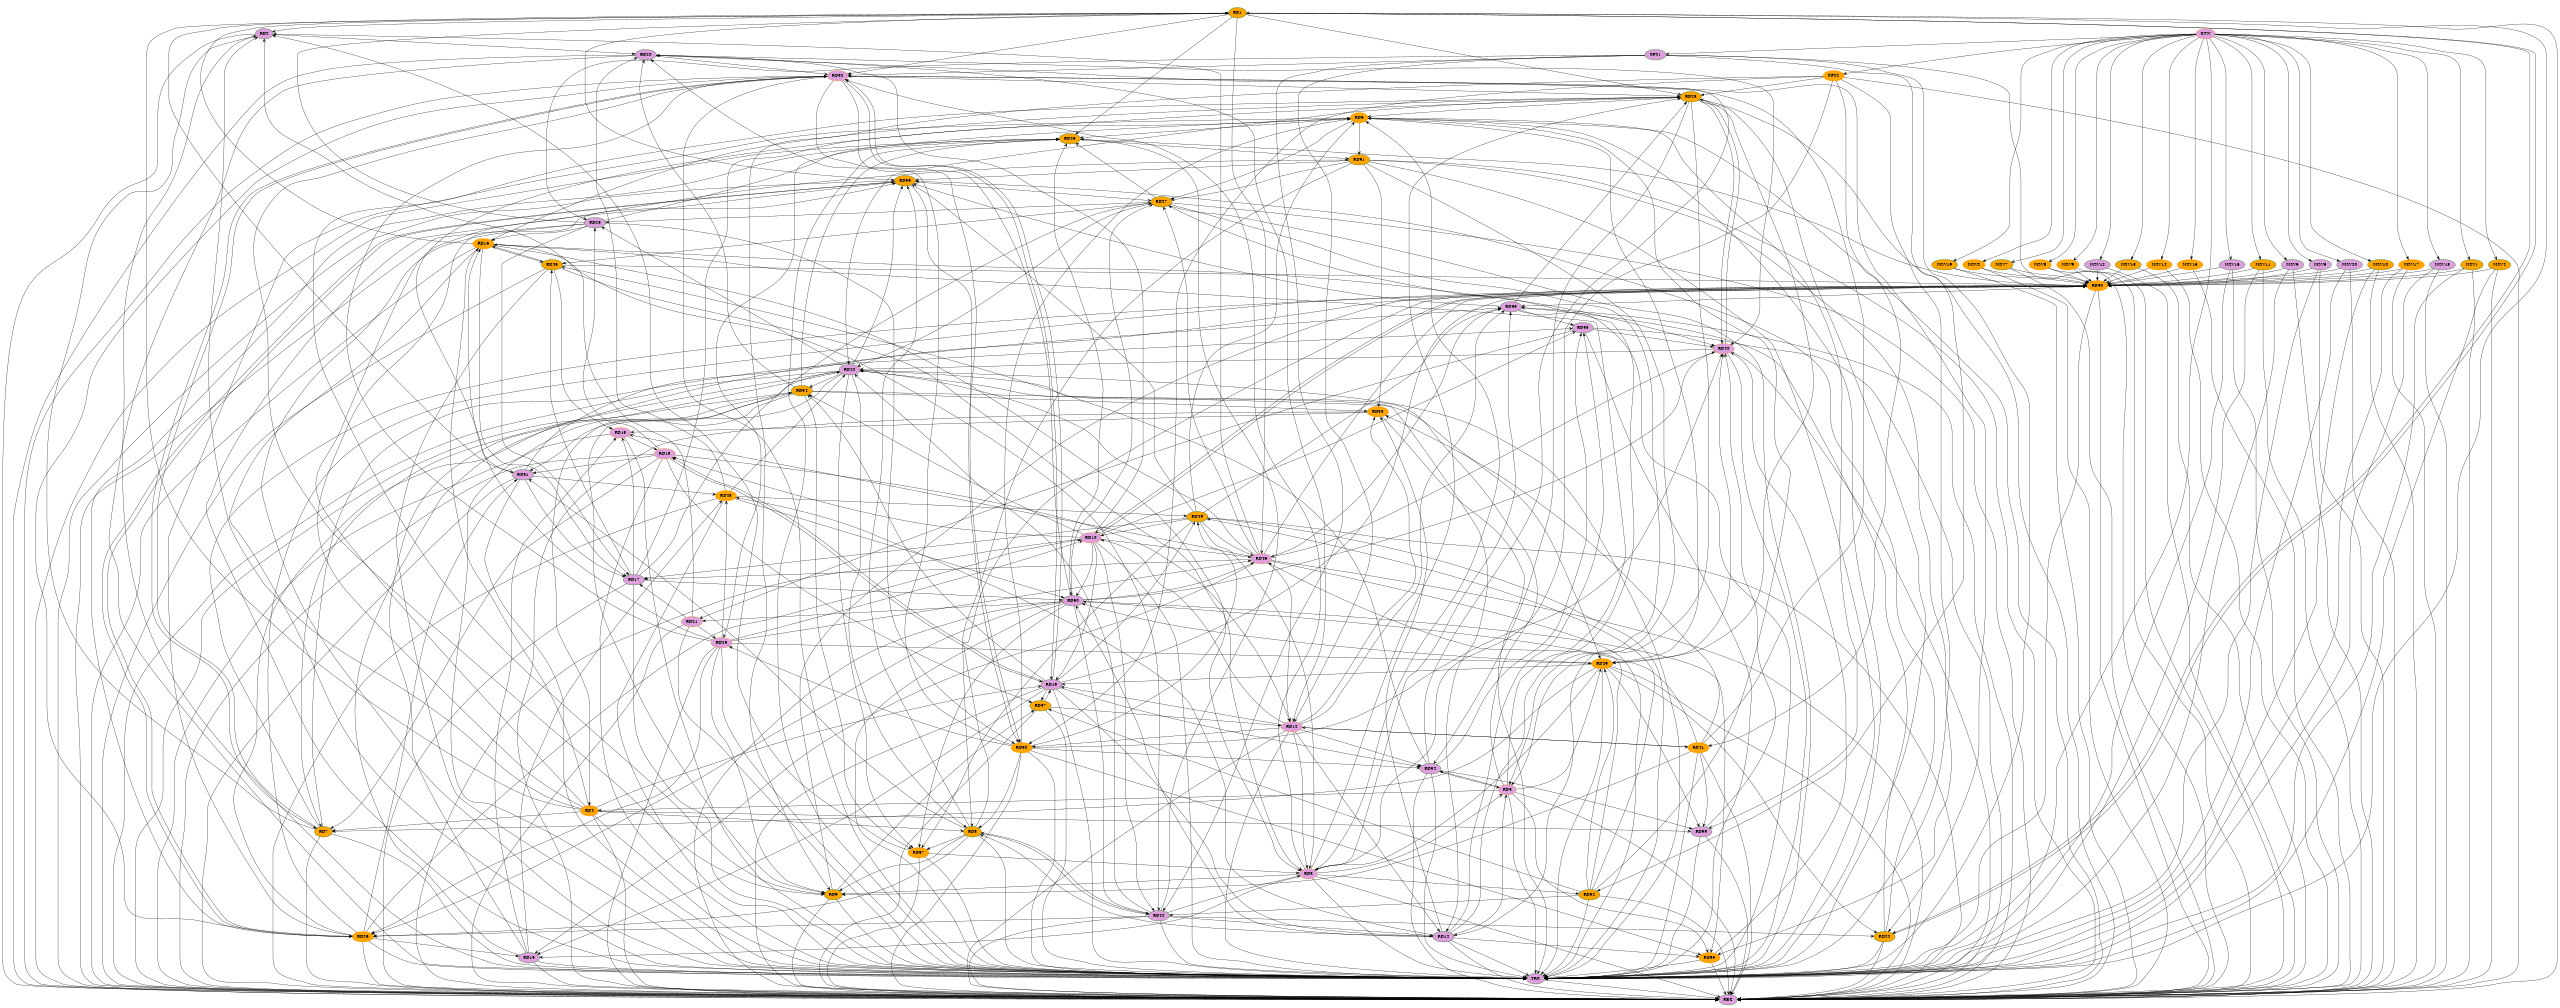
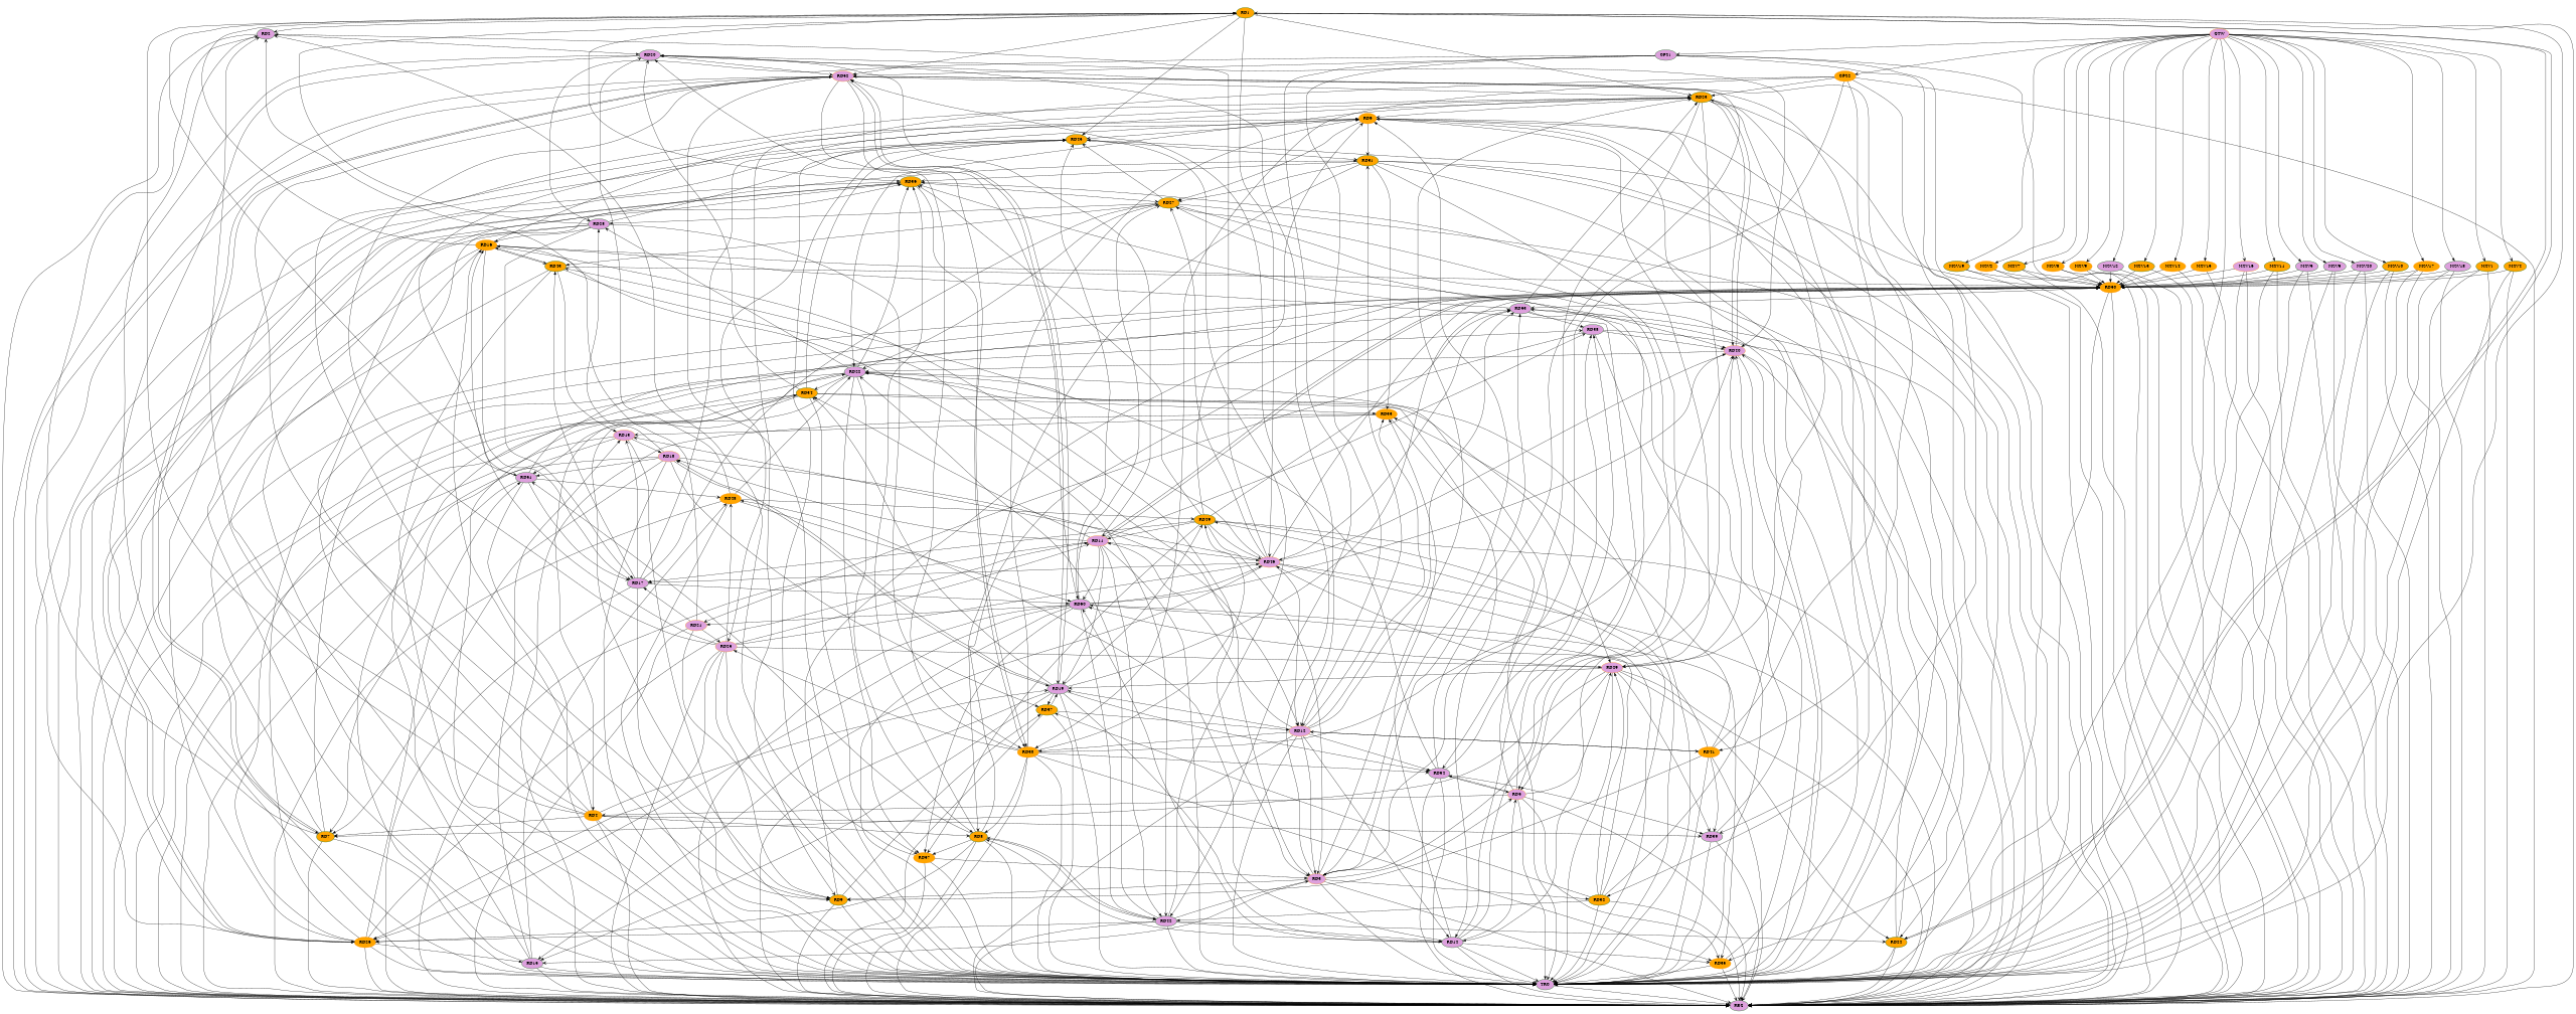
  strict digraph {
    node [color=darkgreen fillcolor=orange style=filled]
    edge [arrowhead=normal]
    n1 [label=RD1]
    n2 [fillcolor=plum label=RD2]
    n3 [label=RD23]
    n4 [label=RD24]
    n5 [label=RD36]
    n6 [label=RD45]
    n7 [color=darkorange fillcolor=plum label=RD46]
    n8 [fillcolor=plum label=RD51]
    n9 [color=darkorange fillcolor=plum label=RD52]
    n10 [fillcolor=plum label=REG]
    n11 [fillcolor=plum label=TRC]
    n12 [fillcolor=plum label=RD20]
    n13 [color=darkorange label=RD6]
    n14 [label=RD9]
    n15 [fillcolor=plum label=RD22]
-   n16 [color=darkorange label=RD29]
+   n16 [color=darkorange fillcolor=plum label=RD29]
    n17 [fillcolor=plum label=RD54]
    n18 [color=darkorange fillcolor=plum label=RD40]
    n19 [fillcolor=plum label=RD14]
    n20 [fillcolor=plum label=RD53]
    n21 [label=RD27]
    n22 [color=darkorange label=RD26]
    n23 [color=darkorange label=RD30]
    n24 [label=RD31]
    n25 [color=darkorange label=RD50]
    n26 [fillcolor=plum label=RD15]
    n27 [color=darkorange fillcolor=plum label=RD12]
    n28 [color=darkorange fillcolor=plum label=RD13]
    n29 [fillcolor=plum label=RD17]
    n30 [color=darkorange label=RD48]
    n31 [label=RD7]
    n32 [fillcolor=plum label=RD19]
    n33 [fillcolor=plum label=RD60]
    n34 [color=darkorange fillcolor=plum label=RD3]
    n35 [color=darkorange fillcolor=plum label=RD5]
    n36 [label=RD32]
    n37 [color=darkorange label=RD4]
    n38 [color=darkorange label=RD16]
    n39 [color=darkorange label=RD35]
    n40 [fillcolor=plum label=RD39]
    n41 [color=darkorange fillcolor=plum label=RD25]
    n42 [label=RD37]
    n43 [fillcolor=plum label=RD42]
    n44 [label=RD49]
    n45 [fillcolor=plum label=RD38]
    n46 [label=RD8]
    n47 [color=darkorange label=RD57]
    n48 [label=RD43]
    n49 [color=darkorange fillcolor=plum label=RD18]
    n50 [label=RD34]
    n51 [color=darkorange label=RD33]
    n52 [fillcolor=plum label=RD28]
-   n53 [color=darkorange fillcolor=plum label=RD10]
+   n53 [color=darkorange fillcolor=plum label=RD11]
    n54 [color=darkorange fillcolor=plum label=RD21]
    n55 [color=darkorange label=RD41]
    n56 [fillcolor=plum label=CPS1]
    n57 [color=darkorange label=CPS2]
    n58 [color=darkorange fillcolor=plum label=GTW]
    n59 [label=MSV1]
    n60 [color=darkorange label=MSV2]
    n61 [label=MSV4]
    n62 [fillcolor=plum label=MSV5]
    n63 [fillcolor=plum label=MSV6]
    n64 [label=MSV7]
    n65 [color=darkorange label=MSV8]
    n66 [color=darkorange label=MSV9]
    n67 [label=MSV10]
    n68 [label=MSV11]
    n69 [fillcolor=plum label=MSV12]
    n70 [label=MSV13]
    n71 [color=darkorange label=MSV14]
    n72 [color=darkorange label=MSV15]
-   n73 [fillcolor=plum label=MSV16]
+   n73 [color=darkorange fillcolor=plum label=MSV16]
    n74 [color=darkorange label=MSV17]
    n75 [fillcolor=plum label=MSV18]
    n76 [label=MSV19]
    n77 [fillcolor=plum label=MSV20]
    n1 -> n2 [arrowhead=vee]
    n1 -> n3 [arrowhead=vee]
    n1 -> n4
    n1 -> n5
    n1 -> n6
    n1 -> n7 [arrowhead=vee]
    n1 -> n8 [arrowhead=vee]
    n1 -> n9
    n1 -> n10 [arrowhead=vee]
    n1 -> n11
    n2 -> n10 [arrowhead=vee]
    n2 -> n11 [arrowhead=vee]
    n2 -> n12
    n3 -> n10 [arrowhead=vee]
    n3 -> n11
    n3 -> n13 [arrowhead=vee]
    n3 -> n14
    n3 -> n15
    n3 -> n16 [arrowhead=vee]
    n3 -> n17 [arrowhead=vee]
    n3 -> n18
    n3 -> n19
    n4 -> n1 [arrowhead=vee]
    n4 -> n5
    n4 -> n10
    n4 -> n11
    n4 -> n20 [arrowhead=vee]
    n5 -> n10
    n5 -> n11 [arrowhead=vee]
    n5 -> n21 [arrowhead=vee]
    n5 -> n22
    n5 -> n23
    n6 -> n10
    n6 -> n11 [arrowhead=vee]
    n6 -> n24 [arrowhead=vee]
    n6 -> n25 [arrowhead=vee]
    n7 -> n2
    n7 -> n10
    n7 -> n11
    n7 -> n15
    n7 -> n20
    n7 -> n21 [arrowhead=vee]
    n7 -> n25 [arrowhead=vee]
    n7 -> n26 [arrowhead=vee]
    n7 -> n27 [arrowhead=vee]
    n7 -> n28 [arrowhead=vee]
    n7 -> n29
    n8 -> n10 [arrowhead=vee]
    n8 -> n11
    n8 -> n13
    n8 -> n25
    n8 -> n29 [arrowhead=vee]
    n8 -> n30 [arrowhead=vee]
    n9 -> n3 [arrowhead=vee]
    n9 -> n4
    n9 -> n10 [arrowhead=vee]
    n9 -> n11
    n9 -> n14 [arrowhead=vee]
    n9 -> n22 [arrowhead=vee]
    n9 -> n23
    n9 -> n31
    n9 -> n32 [arrowhead=vee]
    n9 -> n33
    n11 -> n10 [arrowhead=vee]
    n12 -> n9 [arrowhead=vee]
    n12 -> n10 [arrowhead=vee]
    n12 -> n11
    n12 -> n18
    n12 -> n27 [arrowhead=vee]
    n13 -> n6 [arrowhead=vee]
    n13 -> n10
    n13 -> n11 [arrowhead=vee]
    n13 -> n16 [arrowhead=vee]
    n13 -> n21
    n13 -> n24 [arrowhead=vee]
    n13 -> n40 [arrowhead=vee]
    n13 -> n41 [arrowhead=vee]
    n14 -> n10 [arrowhead=vee]
    n14 -> n11 [arrowhead=vee]
    n14 -> n25
    n14 -> n42
    n15 -> n5
    n15 -> n10
    n15 -> n11
    n15 -> n14
    n15 -> n19
-   n15 -> n31 [arrowhead=vee]
+   n28 -> n31 [arrowhead=vee]
    n15 -> n37
    n15 -> n46
    n15 -> n47
    n15 -> n50 [arrowhead=vee]
    n15 -> n52 [arrowhead=vee]
    n16 -> n4
    n16 -> n10 [arrowhead=vee]
    n16 -> n11
    n16 -> n18 [arrowhead=vee]
    n16 -> n31 [arrowhead=vee]
    n16 -> n32 [arrowhead=vee]
    n16 -> n33
    n16 -> n34
    n16 -> n40 [arrowhead=vee]
    n17 -> n10 [arrowhead=vee]
    n17 -> n11 [arrowhead=vee]
    n17 -> n12
    n17 -> n35 [arrowhead=vee]
    n17 -> n40
    n17 -> n45
    n17 -> n48 [arrowhead=vee]
    n18 -> n3 [arrowhead=vee]
    n18 -> n7 [arrowhead=vee]
    n18 -> n10 [arrowhead=vee]
    n18 -> n11
    n18 -> n15 [arrowhead=vee]
    n19 -> n10 [arrowhead=vee]
    n19 -> n11 [arrowhead=vee]
    n19 -> n21
    n19 -> n30
    n19 -> n33 [arrowhead=vee]
    n19 -> n35 [arrowhead=vee]
    n19 -> n39 [arrowhead=vee]
    n19 -> n45
    n19 -> n46
    n19 -> n51
    n20 -> n3
    n20 -> n5 [arrowhead=vee]
    n20 -> n10 [arrowhead=vee]
    n20 -> n11 [arrowhead=vee]
    n20 -> n45
    n21 -> n6 [arrowhead=vee]
    n21 -> n10 [arrowhead=vee]
    n21 -> n11
    n21 -> n15 [arrowhead=vee]
    n21 -> n35
    n21 -> n48
    n21 -> n52
    n22 -> n5
    n22 -> n6
    n22 -> n8
    n22 -> n10
    n22 -> n11
    n22 -> n13
    n22 -> n25
    n22 -> n26
    n22 -> n50
    n22 -> n53
    n23 -> n10 [arrowhead=vee]
    n23 -> n11 [arrowhead=vee]
    n23 -> n12
    n23 -> n13
    n23 -> n17 [arrowhead=vee]
    n23 -> n18 [arrowhead=vee]
    n23 -> n39 [arrowhead=vee]
    n23 -> n41
    n23 -> n44
    n23 -> n46
    n24 -> n5 [arrowhead=vee]
    n24 -> n10 [arrowhead=vee]
    n24 -> n11
    n24 -> n21 [arrowhead=vee]
    n24 -> n35
    n24 -> n39 [arrowhead=vee]
    n24 -> n46 [arrowhead=vee]
    n24 -> n51 [arrowhead=vee]
    n25 -> n10
    n25 -> n11 [arrowhead=vee]
    n25 -> n20 [arrowhead=vee]
    n25 -> n53 [arrowhead=vee]
    n26 -> n10 [arrowhead=vee]
    n26 -> n11
    n26 -> n15
    n26 -> n20 [arrowhead=vee]
    n26 -> n28
    n26 -> n30 [arrowhead=vee]
    n27 -> n10
    n27 -> n11
    n27 -> n17
    n27 -> n19
    n27 -> n20 [arrowhead=vee]
    n27 -> n23
+   n27 -> n24 [arrowhead=vee]
    n27 -> n32 [arrowhead=vee]
    n27 -> n34
    n27 -> n51
    n27 -> n53
    n27 -> n55 [arrowhead=vee]
    n28 -> n10
    n28 -> n11 [arrowhead=vee]
    n28 -> n49
    n29 -> n3 [arrowhead=vee]
    n29 -> n10 [arrowhead=vee]
    n29 -> n11
    n29 -> n21 [arrowhead=vee]
    n29 -> n28 [arrowhead=vee]
    n29 -> n33
    n29 -> n48
    n30 -> n10
    n30 -> n11 [arrowhead=vee]
    n30 -> n12 [arrowhead=vee]
    n30 -> n15
    n30 -> n33
    n30 -> n44 [arrowhead=vee]
    n31 -> n2 [arrowhead=vee]
    n31 -> n9
    n31 -> n10
    n31 -> n11 [arrowhead=vee]
    n31 -> n25 [arrowhead=vee]
    n31 -> n45 [arrowhead=vee]
    n32 -> n9
    n32 -> n10
    n32 -> n11 [arrowhead=vee]
    n32 -> n17
    n32 -> n19
    n32 -> n25 [arrowhead=vee]
    n32 -> n26
    n32 -> n42
    n32 -> n44 [arrowhead=vee]
    n32 -> n49
    n32 -> n50 [arrowhead=vee]
    n33 -> n6 [arrowhead=vee]
    n33 -> n7
    n33 -> n10
    n33 -> n11
    n33 -> n18
    n33 -> n21 [arrowhead=vee]
    n33 -> n22 [arrowhead=vee]
    n33 -> n39 [arrowhead=vee]
    n33 -> n43
    n33 -> n47
    n33 -> n54
    n34 -> n3 [arrowhead=vee]
    n34 -> n9
    n34 -> n10 [arrowhead=vee]
    n34 -> n11 [arrowhead=vee]
    n34 -> n13
    n34 -> n14 [arrowhead=vee]
    n34 -> n20
    n34 -> n26 [arrowhead=vee]
    n34 -> n35 [arrowhead=vee]
    n34 -> n36
    n35 -> n10
    n35 -> n11
    n35 -> n15
    n35 -> n16 [arrowhead=vee]
    n35 -> n17
    n35 -> n37 [arrowhead=vee]
    n35 -> n38
    n35 -> n39 [arrowhead=vee]
    n36 -> n7
    n36 -> n10 [arrowhead=vee]
    n36 -> n11 [arrowhead=vee]
    n36 -> n13 [arrowhead=vee]
    n36 -> n16
    n36 -> n42 [arrowhead=vee]
    n36 -> n43
    n36 -> n44
    n37 -> n1
    n37 -> n2 [arrowhead=vee]
    n37 -> n5
    n37 -> n10
    n37 -> n11
    n37 -> n24
    n37 -> n31 [arrowhead=vee]
    n37 -> n32 [arrowhead=vee]
    n37 -> n38
    n37 -> n40 [arrowhead=vee]
    n37 -> n46 [arrowhead=vee]
    n38 -> n1
    n38 -> n3
    n38 -> n10
    n38 -> n11
    n38 -> n18
    n38 -> n29 [arrowhead=vee]
    n38 -> n34 [arrowhead=vee]
    n38 -> n43 [arrowhead=vee]
    n38 -> n48 [arrowhead=vee]
    n39 -> n10 [arrowhead=vee]
    n39 -> n11 [arrowhead=vee]
    n39 -> n18 [arrowhead=vee]
    n40 -> n10 [arrowhead=vee]
    n40 -> n11
    n40 -> n18 [arrowhead=vee]
    n41 -> n7
    n41 -> n9
    n41 -> n10
    n41 -> n11
    n41 -> n14
    n41 -> n16
    n41 -> n22
    n41 -> n30 [arrowhead=vee]
    n41 -> n38
    n41 -> n53 [arrowhead=vee]
    n42 -> n10
    n42 -> n11 [arrowhead=vee]
    n42 -> n27
    n42 -> n32
    n43 -> n4 [arrowhead=vee]
    n43 -> n6
    n43 -> n10 [arrowhead=vee]
    n43 -> n11
    n43 -> n15 [arrowhead=vee]
    n43 -> n19 [arrowhead=vee]
    n43 -> n22
    n43 -> n34 [arrowhead=vee]
    n43 -> n46 [arrowhead=vee]
    n44 -> n5 [arrowhead=vee]
    n44 -> n7 [arrowhead=vee]
    n44 -> n10
    n44 -> n11
    n44 -> n13 [arrowhead=vee]
    n44 -> n20 [arrowhead=vee]
    n44 -> n29
    n44 -> n34 [arrowhead=vee]
    n44 -> n47 [arrowhead=vee]
    n44 -> n53
    n45 -> n10 [arrowhead=vee]
    n45 -> n11 [arrowhead=vee]
    n45 -> n18
    n45 -> n54 [arrowhead=vee]
    n46 -> n5
    n46 -> n8 [arrowhead=vee]
-   n46 -> n14
+   n46 -> n10
    n46 -> n11
    n46 -> n22 [arrowhead=vee]
    n46 -> n25 [arrowhead=vee]
    n46 -> n43 [arrowhead=vee]
    n46 -> n47
    n47 -> n2 [arrowhead=vee]
    n47 -> n10
    n47 -> n11
    n47 -> n34
    n48 -> n10 [arrowhead=vee]
    n48 -> n11
    n48 -> n25 [arrowhead=vee]
    n48 -> n28
    n48 -> n34 [arrowhead=vee]
    n48 -> n38 [arrowhead=vee]
    n49 -> n8
    n49 -> n10 [arrowhead=vee]
    n49 -> n11
    n49 -> n27 [arrowhead=vee]
    n49 -> n31
    n49 -> n32
    n49 -> n42
    n49 -> n52
    n50 -> n6 [arrowhead=vee]
    n50 -> n8
    n50 -> n10
    n50 -> n11 [arrowhead=vee]
    n50 -> n12 [arrowhead=vee]
    n50 -> n16
    n50 -> n47 [arrowhead=vee]
    n50 -> n51
    n51 -> n10 [arrowhead=vee]
    n51 -> n11 [arrowhead=vee]
    n51 -> n28 [arrowhead=vee]
    n52 -> n1
    n52 -> n6 [arrowhead=vee]
    n52 -> n10
    n52 -> n11 [arrowhead=vee]
    n52 -> n23
    n52 -> n29
    n52 -> n38
    n53 -> n7
    n53 -> n10 [arrowhead=vee]
    n53 -> n11
    n53 -> n12
    n53 -> n25
    n53 -> n32 [arrowhead=vee]
    n53 -> n33 [arrowhead=vee]
    n53 -> n43
    n53 -> n45 [arrowhead=vee]
    n53 -> n49
    n53 -> n50
    n54 -> n2 [arrowhead=vee]
    n54 -> n10 [arrowhead=vee]
    n54 -> n11
    n54 -> n29
    n54 -> n41 [arrowhead=vee]
    n55 -> n9 [arrowhead=vee]
    n55 -> n10 [arrowhead=vee]
    n55 -> n11 [arrowhead=vee]
    n55 -> n14 [arrowhead=vee]
    n55 -> n27 [arrowhead=vee]
    n55 -> n33 [arrowhead=vee]
    n55 -> n40 [arrowhead=vee]
    n55 -> n51
    n56 -> n9 [arrowhead=vee]
    n56 -> n10
    n56 -> n11
    n56 -> n27 [arrowhead=vee]
    n56 -> n36
    n56 -> n43
    n56 -> n52 [arrowhead=vee]
    n57 -> n3
    n57 -> n10
    n57 -> n11 [arrowhead=vee]
    n57 -> n14 [arrowhead=vee]
    n57 -> n23
    n57 -> n34
    n57 -> n55
    n58 -> n11
    n58 -> n56 [arrowhead=vee]
    n58 -> n57 [arrowhead=vee]
    n58 -> n59 [arrowhead=vee]
    n58 -> n60
    n58 -> n61 [arrowhead=vee]
    n58 -> n62
    n58 -> n63
    n58 -> n64 [arrowhead=vee]
    n58 -> n65 [arrowhead=vee]
    n58 -> n66 [arrowhead=vee]
    n58 -> n67
    n58 -> n68
    n58 -> n69
    n58 -> n70
    n58 -> n71
    n58 -> n72
    n58 -> n73 [arrowhead=vee]
    n58 -> n74
    n58 -> n75
    n58 -> n76 [arrowhead=vee]
    n58 -> n77
    n59 -> n10
    n59 -> n11 [arrowhead=vee]
    n59 -> n25 [arrowhead=vee]
    n60 -> n10
    n60 -> n25 [arrowhead=vee]
    n61 -> n10
    n61 -> n11 [arrowhead=vee]
    n61 -> n25 [arrowhead=vee]
    n62 -> n10
    n62 -> n11 [arrowhead=vee]
    n62 -> n25 [arrowhead=vee]
    n63 -> n10
    n63 -> n11 [arrowhead=vee]
    n63 -> n25
    n64 -> n10 [arrowhead=vee]
    n64 -> n25 [arrowhead=vee]
    n65 -> n10 [arrowhead=vee]
    n65 -> n25
    n66 -> n10
    n66 -> n25
    n67 -> n10
    n67 -> n11
    n67 -> n25 [arrowhead=vee]
    n68 -> n10
    n68 -> n11 [arrowhead=vee]
    n68 -> n25 [arrowhead=vee]
    n69 -> n10
    n69 -> n25
    n70 -> n10
    n70 -> n25
    n71 -> n10 [arrowhead=vee]
    n71 -> n25
    n72 -> n10 [arrowhead=vee]
    n72 -> n25
    n73 -> n10 [arrowhead=vee]
    n73 -> n11 [arrowhead=vee]
    n73 -> n25 [arrowhead=vee]
    n74 -> n10 [arrowhead=vee]
    n74 -> n11 [arrowhead=vee]
    n74 -> n25
    n75 -> n10 [arrowhead=vee]
    n75 -> n11
    n75 -> n25
    n76 -> n10
    n76 -> n25 [arrowhead=vee]
    n77 -> n10 [arrowhead=vee]
    n77 -> n11
    n77 -> n25 [arrowhead=vee]
  }
